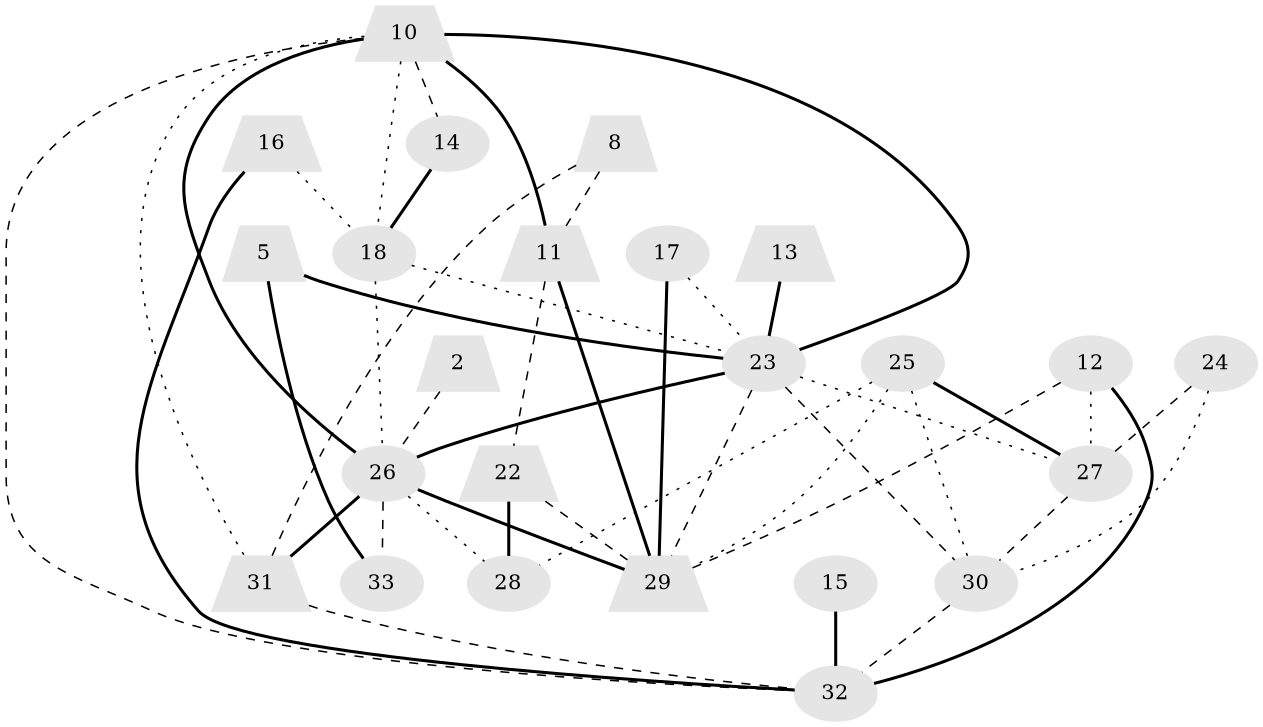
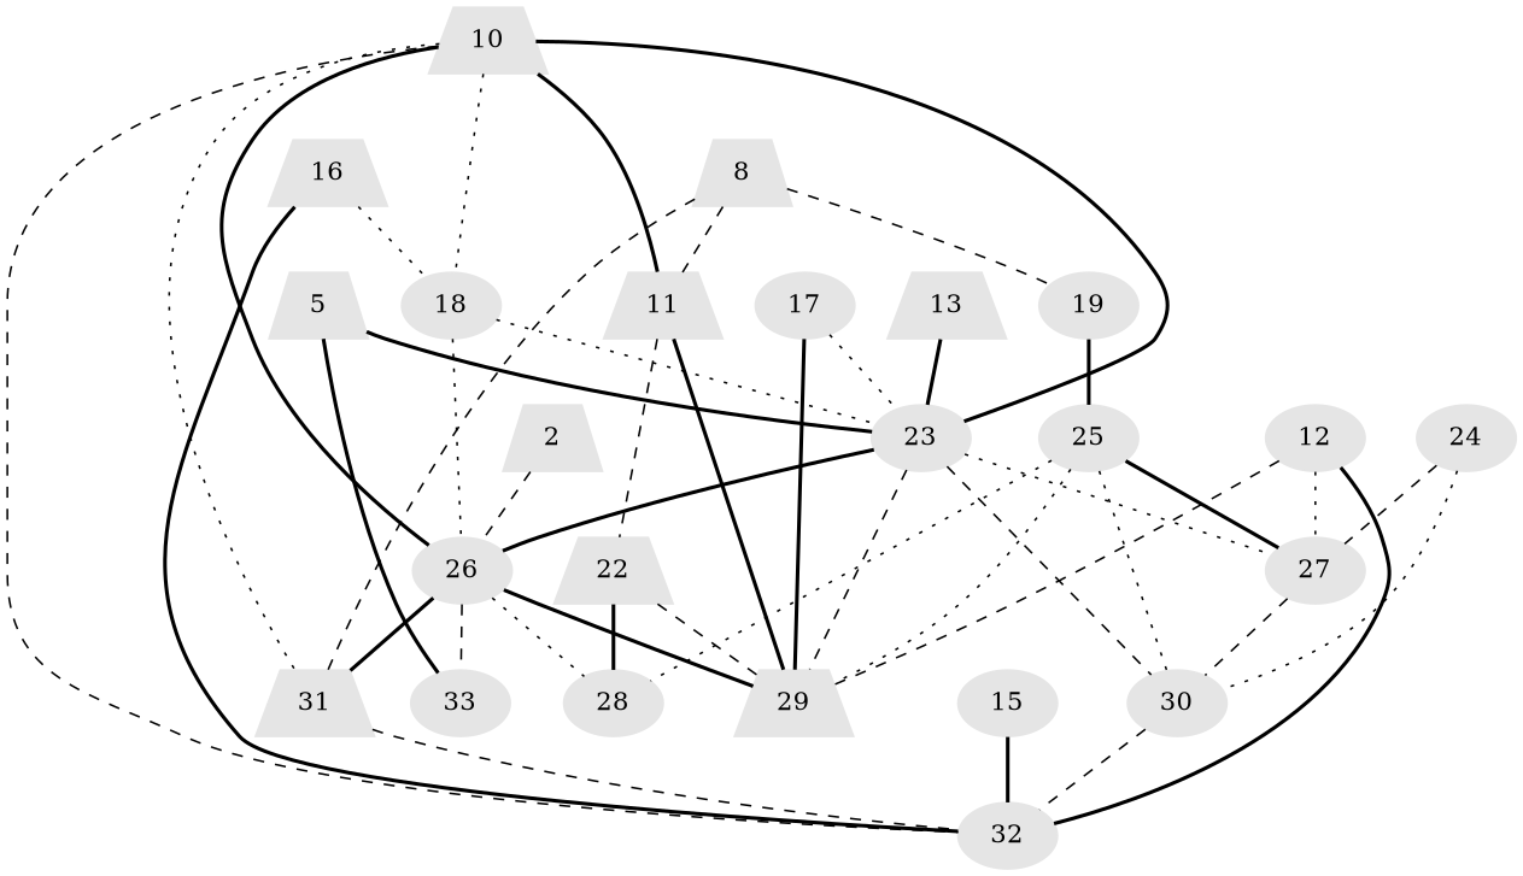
  graph {
    node [color=gray90 shape=ellipse style=filled]
    edge [style=bold weight=1.0]
    2 [shape=trapezium]
    26
    33
    31 [shape=trapezium]
    29 [shape=trapezium]
    28
    5 [shape=trapezium]
    23
    27
    30
    8 [shape=trapezium]
    11 [shape=trapezium]
+   19
    22 [shape=trapezium]
    25
    32
    10 [shape=trapezium]
-   14
    18
    12
    13 [shape=trapezium]
    15
    16 [shape=trapezium]
    17
    24
    2 -- 26 [style=dashed]
    26 -- 33 [style=dashed]
    26 -- 31
    26 -- 29
    26 -- 28 [style=dotted]
    31 -- 32 [style=dashed]
    5 -- 33
    5 -- 23
    23 -- 26
    23 -- 29 [style=dashed]
    23 -- 27 [style=dotted weight=2.0]
    23 -- 30 [style=dashed]
    27 -- 30 [style=dashed]
    30 -- 32 [style=dashed weight=2.0]
    8 -- 31 [style=dashed]
    8 -- 11 [style=dashed]
+   8 -- 19 [style=dashed]
    11 -- 29
    11 -- 22 [style=dashed]
+   19 -- 25
    22 -- 29 [style=dashed]
    22 -- 28
    25 -- 29 [style=dotted]
    25 -- 28 [style=dotted]
    25 -- 27
    25 -- 30 [style=dotted]
    10 -- 26
    10 -- 31 [style=dotted]
    10 -- 23
    10 -- 11
    10 -- 32 [style=dashed]
-   10 -- 14 [style=dashed weight=2.0]
    10 -- 18 [style=dotted]
-   14 -- 18
    18 -- 26 [style=dotted]
    18 -- 23 [style=dotted]
    12 -- 29 [style=dashed]
    12 -- 27 [style=dotted]
    12 -- 32
    13 -- 23
    15 -- 32
    16 -- 32
    16 -- 18 [style=dotted]
    17 -- 29
    17 -- 23 [style=dotted]
    24 -- 27 [style=dashed]
    24 -- 30 [style=dotted]
  }
